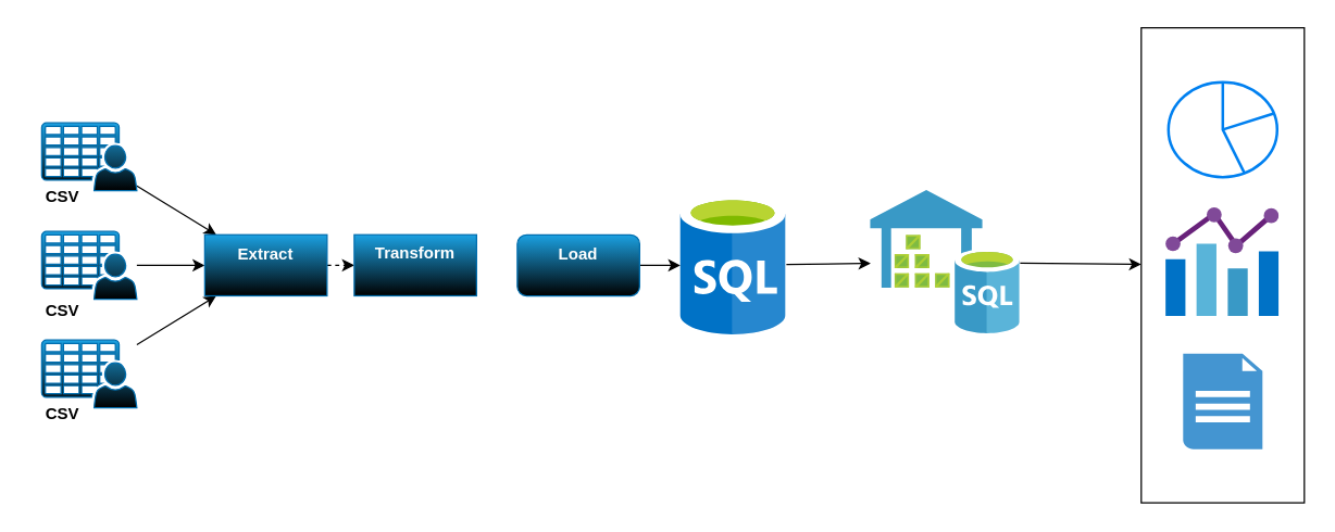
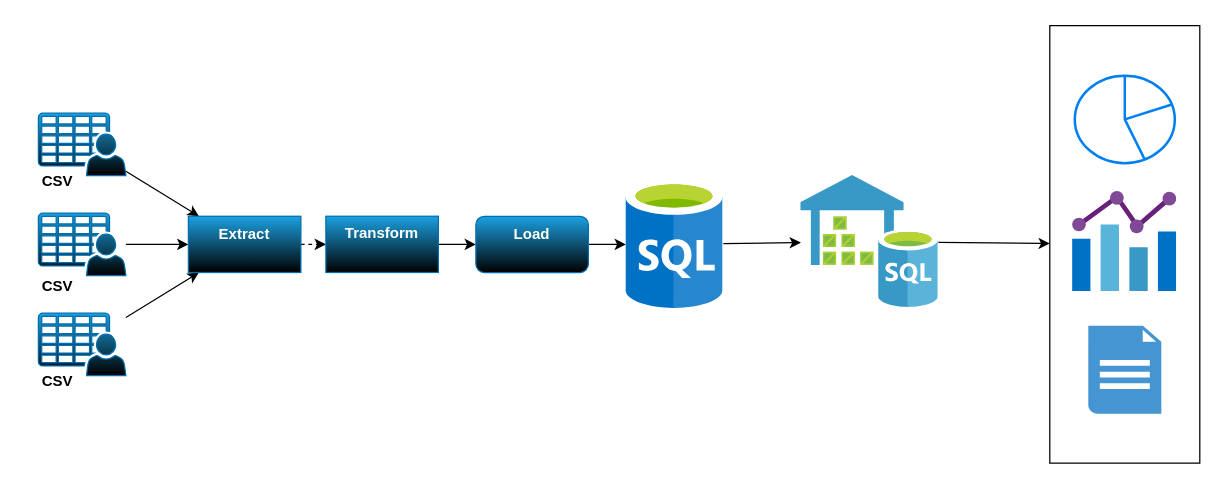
  <mxCell id="0" />
  <mxCell id="1" parent="0" />
  <mxCell id="2" style="edgeStyle=none;html=1;" parent="1" source="3" target="11" edge="1"><mxGeometry relative="1" as="geometry" /></mxCell>
  <mxCell id="3" value="" style="sketch=0;pointerEvents=1;shadow=0;dashed=0;html=1;strokeColor=#006EAF;fillColor=#1ba1e2;labelPosition=center;verticalLabelPosition=bottom;verticalAlign=top;outlineConnect=0;align=center;shape=mxgraph.office.users.csv_file;fontColor=#ffffff;gradientColor=default;" parent="1" vertex="1"><mxGeometry x="30" y="90" width="70" height="50" as="geometry" /></mxCell>
  <mxCell id="4" value="" style="edgeStyle=none;html=1;fontColor=#000000;" parent="1" source="5" target="17" edge="1"><mxGeometry relative="1" as="geometry" /></mxCell>
  <mxCell id="5" value="" style="sketch=0;aspect=fixed;html=1;points=[];align=center;image;fontSize=12;image=img/lib/mscae/SQL_Database_generic.svg;" parent="1" vertex="1"><mxGeometry x="500" y="143.68" width="78" height="102.63" as="geometry" /></mxCell>
  <mxCell id="6" style="edgeStyle=none;html=1;" parent="1" source="7" target="11" edge="1"><mxGeometry relative="1" as="geometry" /></mxCell>
  <mxCell id="7" value="" style="sketch=0;pointerEvents=1;shadow=0;dashed=0;html=1;strokeColor=#006EAF;fillColor=#1ba1e2;labelPosition=center;verticalLabelPosition=bottom;verticalAlign=top;outlineConnect=0;align=center;shape=mxgraph.office.users.csv_file;fontColor=#ffffff;gradientColor=default;" parent="1" vertex="1"><mxGeometry x="30" y="170" width="70" height="50" as="geometry" /></mxCell>
  <mxCell id="8" style="edgeStyle=none;html=1;" parent="1" source="9" target="11" edge="1"><mxGeometry relative="1" as="geometry" /></mxCell>
  <mxCell id="9" value="" style="sketch=0;pointerEvents=1;shadow=0;dashed=0;html=1;strokeColor=#006EAF;fillColor=#1ba1e2;labelPosition=center;verticalLabelPosition=bottom;verticalAlign=top;outlineConnect=0;align=center;shape=mxgraph.office.users.csv_file;fontColor=#ffffff;gradientColor=default;" parent="1" vertex="1"><mxGeometry x="30" y="250" width="70" height="50" as="geometry" /></mxCell>
  <mxCell id="10" value="" style="edgeStyle=none;html=1;dashed=1;" parent="1" source="11" target="13" edge="1"><mxGeometry relative="1" as="geometry" /></mxCell>
  <mxCell id="11" value="&lt;b style=&quot;&quot;&gt;Extract&lt;/b&gt;" style="whiteSpace=wrap;html=1;gradientColor=default;verticalAlign=top;fillColor=#1ba1e2;strokeColor=#006EAF;fontColor=#ffffff;sketch=0;shadow=0;dashed=0;rounded=0;" parent="1" vertex="1"><mxGeometry x="150" y="172.5" width="90" height="45" as="geometry" /></mxCell>
+ <mxCell id="12" value="" style="edgeStyle=none;html=1;" parent="1" source="13" target="15" edge="1"><mxGeometry relative="1" as="geometry" /></mxCell>
  <mxCell id="13" value="&lt;b&gt;Transform&lt;/b&gt;" style="whiteSpace=wrap;html=1;gradientColor=default;verticalAlign=top;fillColor=#1ba1e2;strokeColor=#006EAF;fontColor=#ffffff;sketch=0;shadow=0;dashed=0;rounded=0;" parent="1" vertex="1"><mxGeometry x="260" y="172.49" width="90" height="45" as="geometry" /></mxCell>
  <mxCell id="14" value="" style="edgeStyle=none;html=1;" parent="1" source="15" target="5" edge="1"><mxGeometry relative="1" as="geometry" /></mxCell>
  <mxCell id="15" value="&lt;b&gt;Load&lt;/b&gt;" style="rounded=1;whiteSpace=wrap;html=1;gradientColor=default;verticalAlign=top;fillColor=#1ba1e2;strokeColor=#006EAF;fontColor=#ffffff;sketch=0;shadow=0;dashed=0;" parent="1" vertex="1"><mxGeometry x="380" y="172.5" width="90" height="45" as="geometry" /></mxCell>
  <mxCell id="16" value="" style="edgeStyle=none;html=1;fontSize=15;fontColor=#FFFFFF;" parent="1" source="17" target="24" edge="1"><mxGeometry relative="1" as="geometry" /></mxCell>
  <mxCell id="17" value="" style="sketch=0;aspect=fixed;html=1;points=[];align=center;image;fontSize=12;image=img/lib/mscae/SQL_DataWarehouse.svg;fontColor=#000000;gradientColor=none;" parent="1" vertex="1"><mxGeometry x="640" y="140" width="110" height="105.6" as="geometry" /></mxCell>
  <mxCell id="18" value="" style="sketch=0;aspect=fixed;html=1;points=[];align=center;image;fontSize=12;image=img/lib/mscae/Chart.svg;fontColor=#000000;gradientColor=none;" parent="1" vertex="1"><mxGeometry x="857.47" y="152.8" width="83.33" height="80" as="geometry" /></mxCell>
  <mxCell id="19" value="" style="html=1;verticalLabelPosition=bottom;align=center;labelBackgroundColor=#ffffff;verticalAlign=top;strokeWidth=2;strokeColor=#0080F0;shadow=0;dashed=0;shape=mxgraph.ios7.icons.pie_chart;fontColor=#000000;gradientColor=none;" parent="1" vertex="1"><mxGeometry x="859.14" y="60" width="80" height="70" as="geometry" /></mxCell>
  <mxCell id="20" value="CSV" style="text;html=1;align=center;verticalAlign=middle;resizable=0;points=[];autosize=1;strokeColor=none;fillColor=none;fontColor=#000000;fontStyle=1" parent="1" vertex="1"><mxGeometry x="20" y="130" width="50" height="30" as="geometry" /></mxCell>
  <mxCell id="21" value="CSV" style="text;html=1;align=center;verticalAlign=middle;resizable=0;points=[];autosize=1;strokeColor=none;fillColor=none;fontColor=#000000;fontStyle=1" parent="1" vertex="1"><mxGeometry x="20" y="290" width="50" height="30" as="geometry" /></mxCell>
  <mxCell id="22" value="CSV" style="text;html=1;align=center;verticalAlign=middle;resizable=0;points=[];autosize=1;strokeColor=none;fillColor=none;fontColor=#000000;fontStyle=1" parent="1" vertex="1"><mxGeometry x="20" y="214" width="50" height="30" as="geometry" /></mxCell>
  <mxCell id="23" value="" style="shadow=0;dashed=0;html=1;strokeColor=none;fillColor=#4495D1;labelPosition=center;verticalLabelPosition=bottom;verticalAlign=top;align=center;outlineConnect=0;shape=mxgraph.veeam.2d.report;fontColor=#FFFFFF;" parent="1" vertex="1"><mxGeometry x="869.94" y="260" width="58.4" height="70.4" as="geometry" /></mxCell>
  <mxCell id="24" value="" style="rounded=0;whiteSpace=wrap;html=1;fontColor=#FFFFFF;gradientColor=none;fillColor=none;" parent="1" vertex="1"><mxGeometry x="839.14" y="20" width="120" height="350" as="geometry" /></mxCell>
